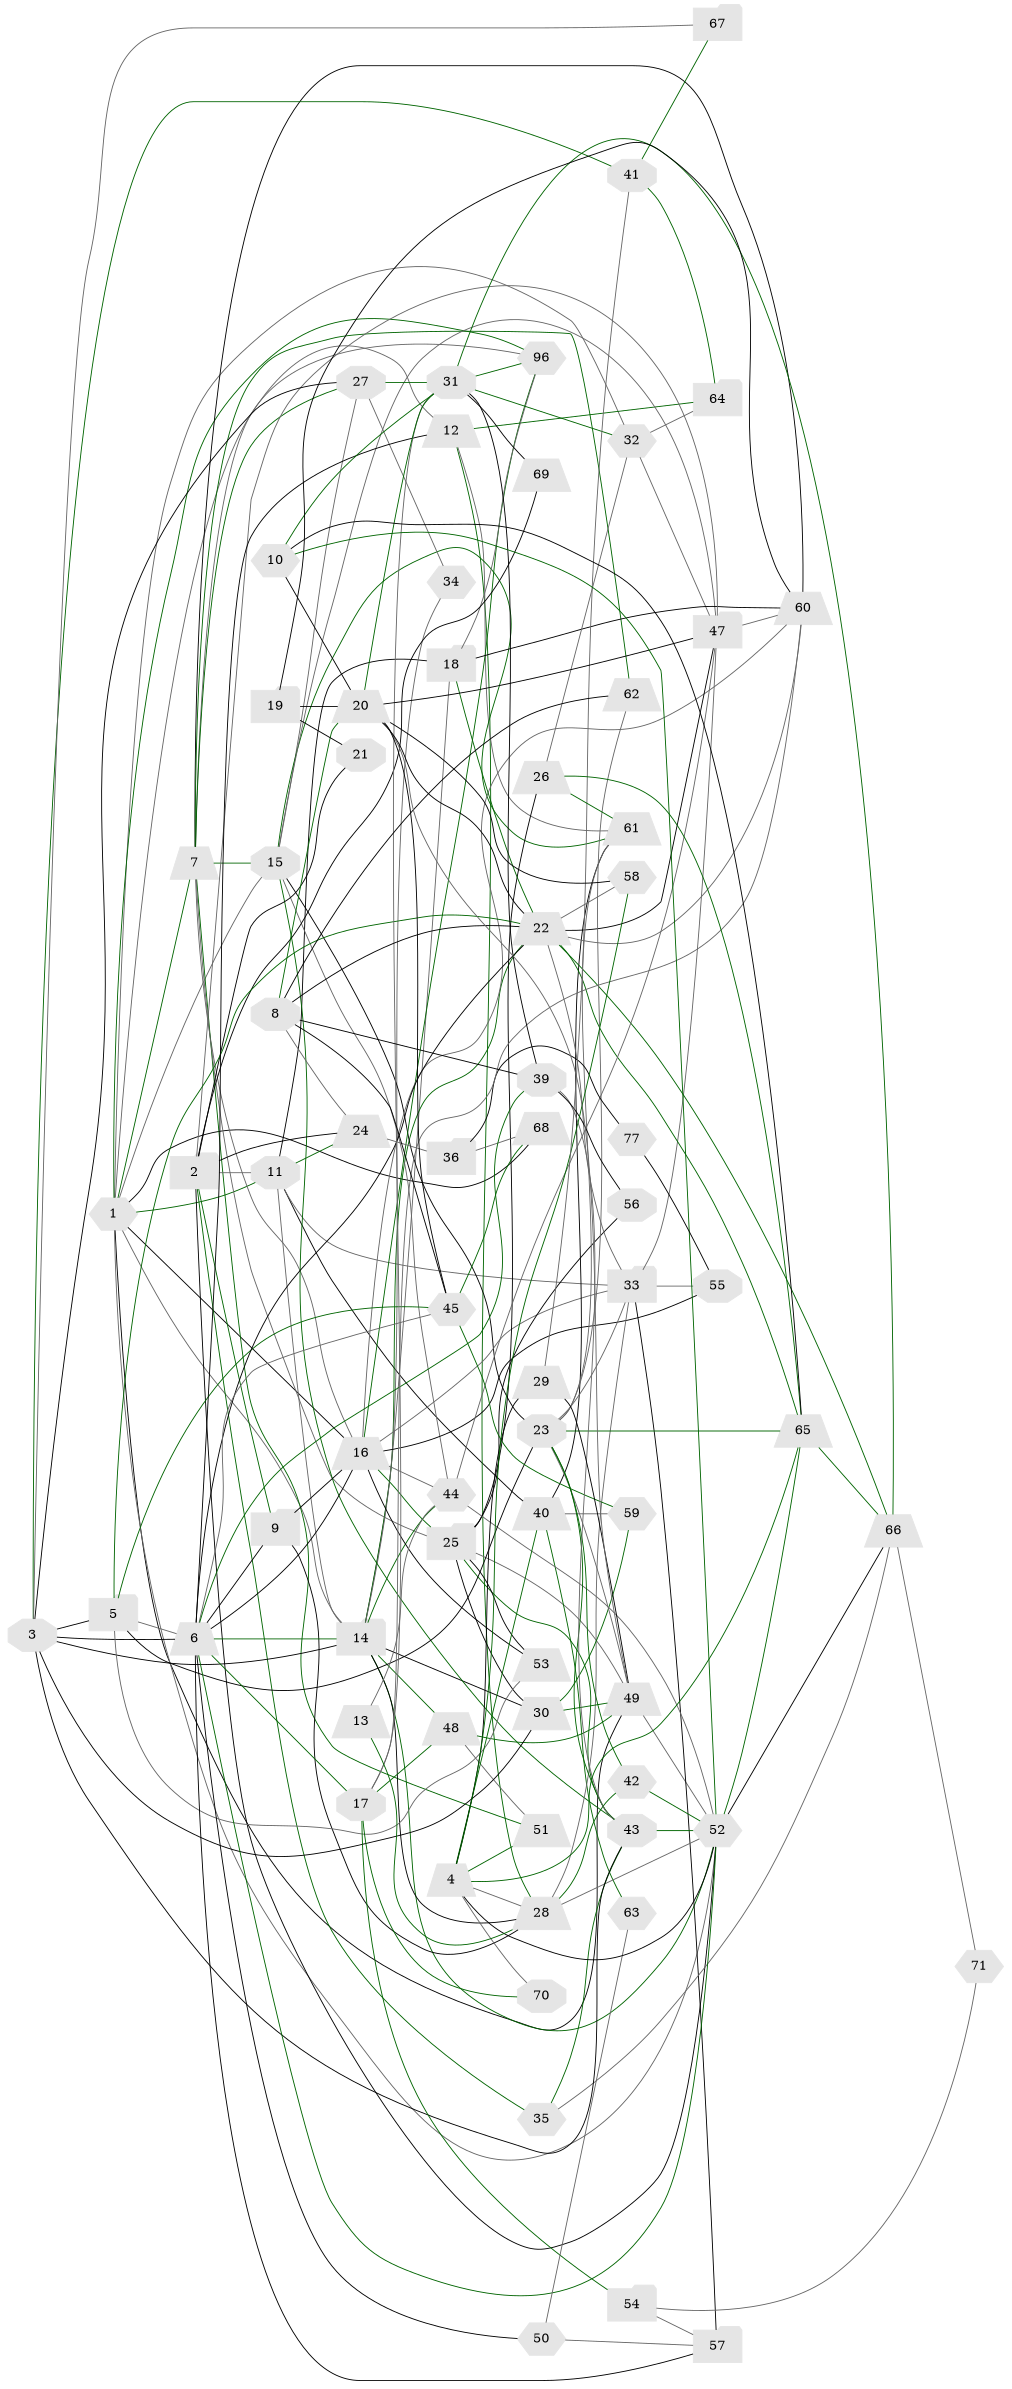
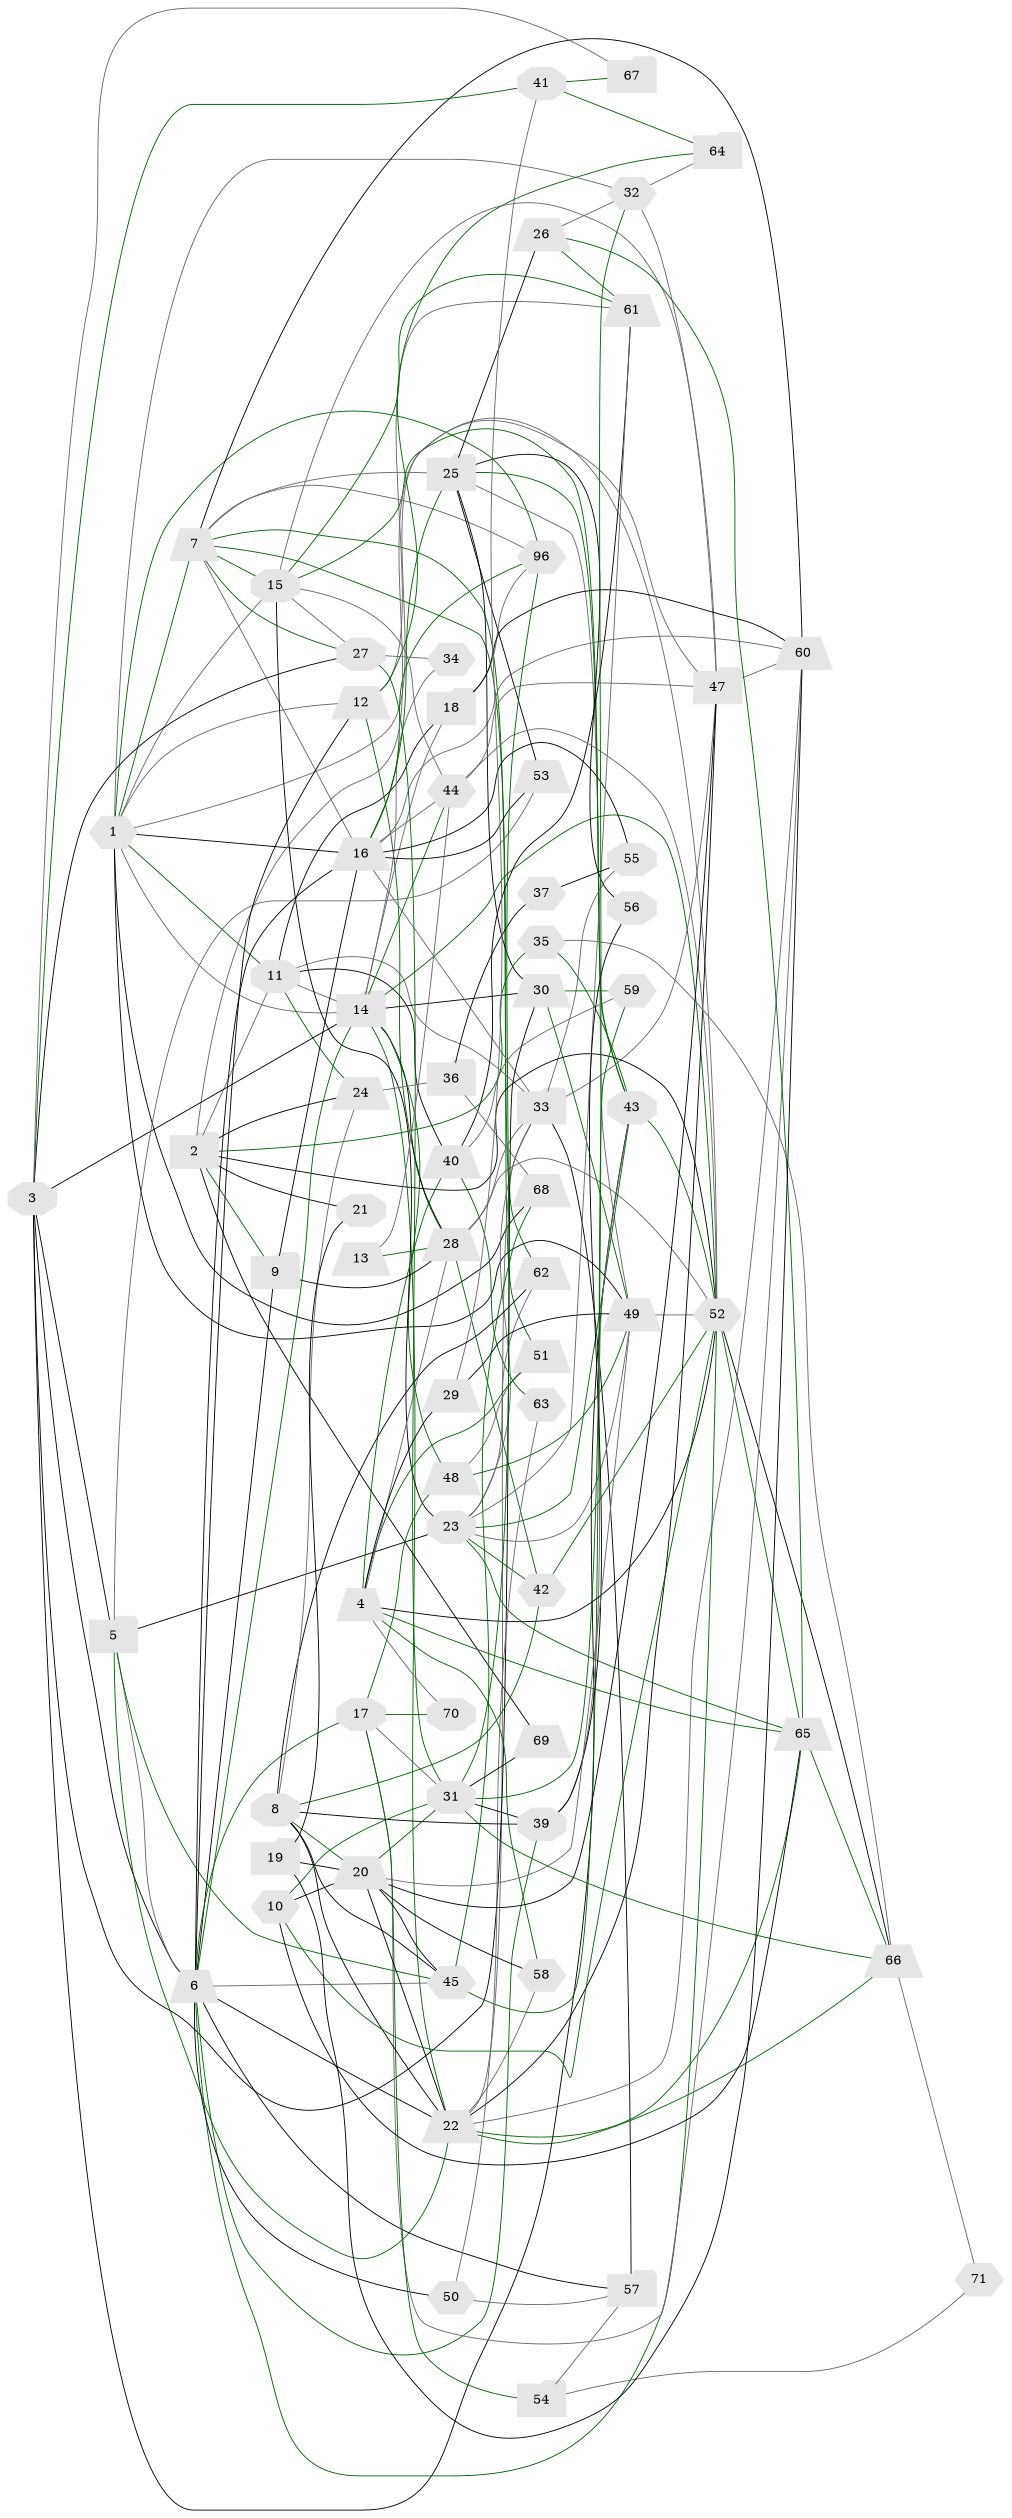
  graph {
    rankdir=LR
    node [color=gray90 shape=trapezium style=filled]
    edge [color=darkgreen weight=1.0]
    1 [shape=hexagon]
    7
    11 [shape=octagon]
    12
    14 [shape=folder]
    15 [shape=octagon]
    16
    32 [shape=hexagon]
    n9 [label=96 shape=hexagon]
    49
    52 [shape=hexagon]
    68
    27 [shape=octagon]
    51
    25 [shape=folder]
    60
    62
    24
    40
    18 [shape=folder]
    33 [shape=folder]
    28
    61
    64 [shape=folder]
    30
    22
    44 [shape=hexagon]
    34 [shape=hexagon]
    48
    47 [shape=folder]
    43 [shape=octagon]
    23 [shape=octagon]
    53
    55 [shape=octagon]
    65
    66
    2 [shape=folder]
    9 [shape=folder]
    21 [shape=octagon]
    35 [shape=hexagon]
    69
    36 [shape=folder]
    3 [shape=octagon]
    5 [shape=folder]
    6
    41 [shape=octagon]
    67 [shape=folder]
    45 [shape=hexagon]
    17 [shape=octagon]
    39 [shape=octagon]
    50 [shape=hexagon]
    57 [shape=folder]
    31 [shape=octagon]
    59 [shape=hexagon]
    4
    29
    58 [shape=hexagon]
    70 [shape=octagon]
    42 [shape=hexagon]
    63 [shape=hexagon]
    54 [shape=folder]
    56 [shape=octagon]
    26
    8 [shape=octagon]
    20
    10 [shape=hexagon]
    13
    71 [shape=hexagon]
    19 [shape=folder]
-   37 [shape=hexagon label=77]
+   37 [shape=hexagon]
    1 -- 7
    1 -- 11
    1 -- 12 [color=gray40]
    1 -- 14 [color=gray40]
    1 -- 15 [color=gray40]
    1 -- 16 [color=black weight=3.0]
    1 -- 32 [color=gray40]
    1 -- n9
    1 -- 49 [color=black]
    1 -- 52 [color=gray40]
    1 -- 68 [color=black]
    7 -- 15
    7 -- 16 [color=gray40]
    7 -- n9 [color=gray40]
    7 -- 27
    7 -- 51
    7 -- 25 [color=gray40]
    7 -- 60 [color=black]
    7 -- 62
    11 -- 14 [color=gray40]
    11 -- 24
    11 -- 40 [color=black]
    11 -- 18 [color=black weight=2.0]
    11 -- 33 [color=gray40]
    12 -- 28
    12 -- 61 [color=gray40]
    12 -- 64
    14 -- 52
    14 -- 18 [color=gray40]
    14 -- 28 [color=black]
    14 -- 30 [color=black]
    14 -- 22 [weight=2.0]
    14 -- 44
    14 -- 34 [color=gray40]
    14 -- 48
    15 -- 27 [color=gray40]
    15 -- 61
    15 -- 44 [color=gray40 weight=4.0]
    15 -- 47 [color=gray40]
    15 -- 43
    15 -- 23 [color=black]
    16 -- n9
    16 -- 25
    16 -- 60 [color=gray40]
    16 -- 33 [color=gray40]
    16 -- 44 [color=gray40 weight=2.0]
    16 -- 53 [color=black]
    16 -- 55 [color=black]
    32 -- 64 [color=gray40]
    32 -- 47 [color=gray40]
    49 -- 52 [color=gray40 weight=2.0]
    52 -- 65
    52 -- 66 [color=black]
    27 -- 34 [color=gray40]
    27 -- 31 [weight=2.0]
    25 -- 49 [color=gray40]
    25 -- 30 [color=black]
    25 -- 43
    25 -- 53 [color=black]
    25 -- 56 [color=black]
    25 -- 26 [color=black]
    24 -- 36 [color=gray40]
    40 -- 61 [color=black]
    40 -- 59 [color=gray40]
    40 -- 63
    18 -- n9 [color=gray40]
    18 -- 60 [color=black weight=2.0]
-   18 -- 22
    33 -- 47 [color=gray40]
    33 -- 55 [color=gray40]
    33 -- 57 [color=black]
    28 -- 52 [color=gray40]
    28 -- 33 [color=gray40]
    28 -- 42
    30 -- 49 [weight=2.0]
    30 -- 59
    22 -- 60 [color=gray40]
    22 -- 33 [color=gray40 weight=2.0]
    22 -- 47 [color=black]
    22 -- 65
    22 -- 66
    22 -- 58 [color=gray40]
    44 -- 52 [color=gray40]
    44 -- 47 [color=gray40]
    48 -- 49
    48 -- 51 [color=gray40]
    47 -- 60 [color=gray40]
    43 -- 52
    23 -- 49 [color=gray40]
    23 -- 62 [color=gray40]
    23 -- 33 [color=gray40]
    23 -- 61 [color=gray40]
    23 -- 43
    23 -- 65
    23 -- 42
    65 -- 66
    66 -- 71 [color=gray40]
    2 -- 11 [color=gray40 weight=2.0]
    2 -- 52 [color=black weight=2.0]
    2 -- 24 [color=black]
    2 -- 47 [color=gray40]
    2 -- 9
    2 -- 21 [color=black]
    2 -- 35
    2 -- 69 [color=black]
    9 -- 16 [color=black]
    9 -- 28 [color=black]
    35 -- 43
    35 -- 66 [color=gray40]
    36 -- 68 [color=gray40]
    36 -- 37 [color=black]
    3 -- 14 [color=black]
    3 -- 27 [color=black]
    3 -- 30 [color=black]
    3 -- 43 [color=black]
    3 -- 5 [color=black]
    3 -- 6 [color=black]
    3 -- 41
    3 -- 67 [color=gray40]
    5 -- 22
    5 -- 23 [color=black]
    5 -- 53 [color=gray40]
    5 -- 6 [color=gray40]
    5 -- 45
    6 -- 12 [color=black]
    6 -- 14 [weight=2.0]
    6 -- 16 [color=black]
    6 -- 52
    6 -- 22 [color=black]
    6 -- 9 [color=black]
    6 -- 45 [color=gray40]
    6 -- 17
    6 -- 39
    6 -- 50 [color=black]
    6 -- 57 [color=black weight=2.0]
    41 -- 64
    41 -- 67
    45 -- 68
    45 -- 59
    17 -- 60 [color=gray40]
    17 -- 48
    17 -- 31 [color=gray40]
    17 -- 70
    17 -- 54
    39 -- 43 [color=gray40]
    39 -- 56 [color=black]
    50 -- 57 [color=gray40]
    50 -- 63 [color=gray40]
    31 -- 32
    31 -- n9
    31 -- 66
    31 -- 69 [color=black]
    31 -- 39 [color=black]
    4 -- 52 [color=black weight=2.0]
    4 -- 51
    4 -- 40
    4 -- 28 [color=gray40]
    4 -- 65
    4 -- 29 [color=black]
    4 -- 58
    4 -- 70 [color=gray40]
    29 -- 49 [color=black]
    29 -- 41 [color=gray40]
    42 -- 52
    54 -- 57 [color=gray40]
    54 -- 71 [color=gray40]
    26 -- 32 [color=gray40]
    26 -- 61
    26 -- 65
    8 -- 62 [color=black]
    8 -- 24 [color=gray40]
    8 -- 22 [color=black]
    8 -- 45 [color=black]
    8 -- 39 [color=black]
+   8 -- 42
    8 -- 20
    20 -- 49 [color=gray40]
    20 -- 22 [color=black]
    20 -- 47 [color=black]
    20 -- 45 [color=black]
    20 -- 31
    20 -- 58 [color=black]
    10 -- 52 [weight=2.0]
    10 -- 65 [color=black]
    10 -- 31
    10 -- 20 [color=black]
    13 -- 28
    13 -- 44 [color=gray40]
    19 -- 60 [color=black]
    19 -- 21 [color=black]
    19 -- 20 [color=black]
    37 -- 55 [color=black]
  }
